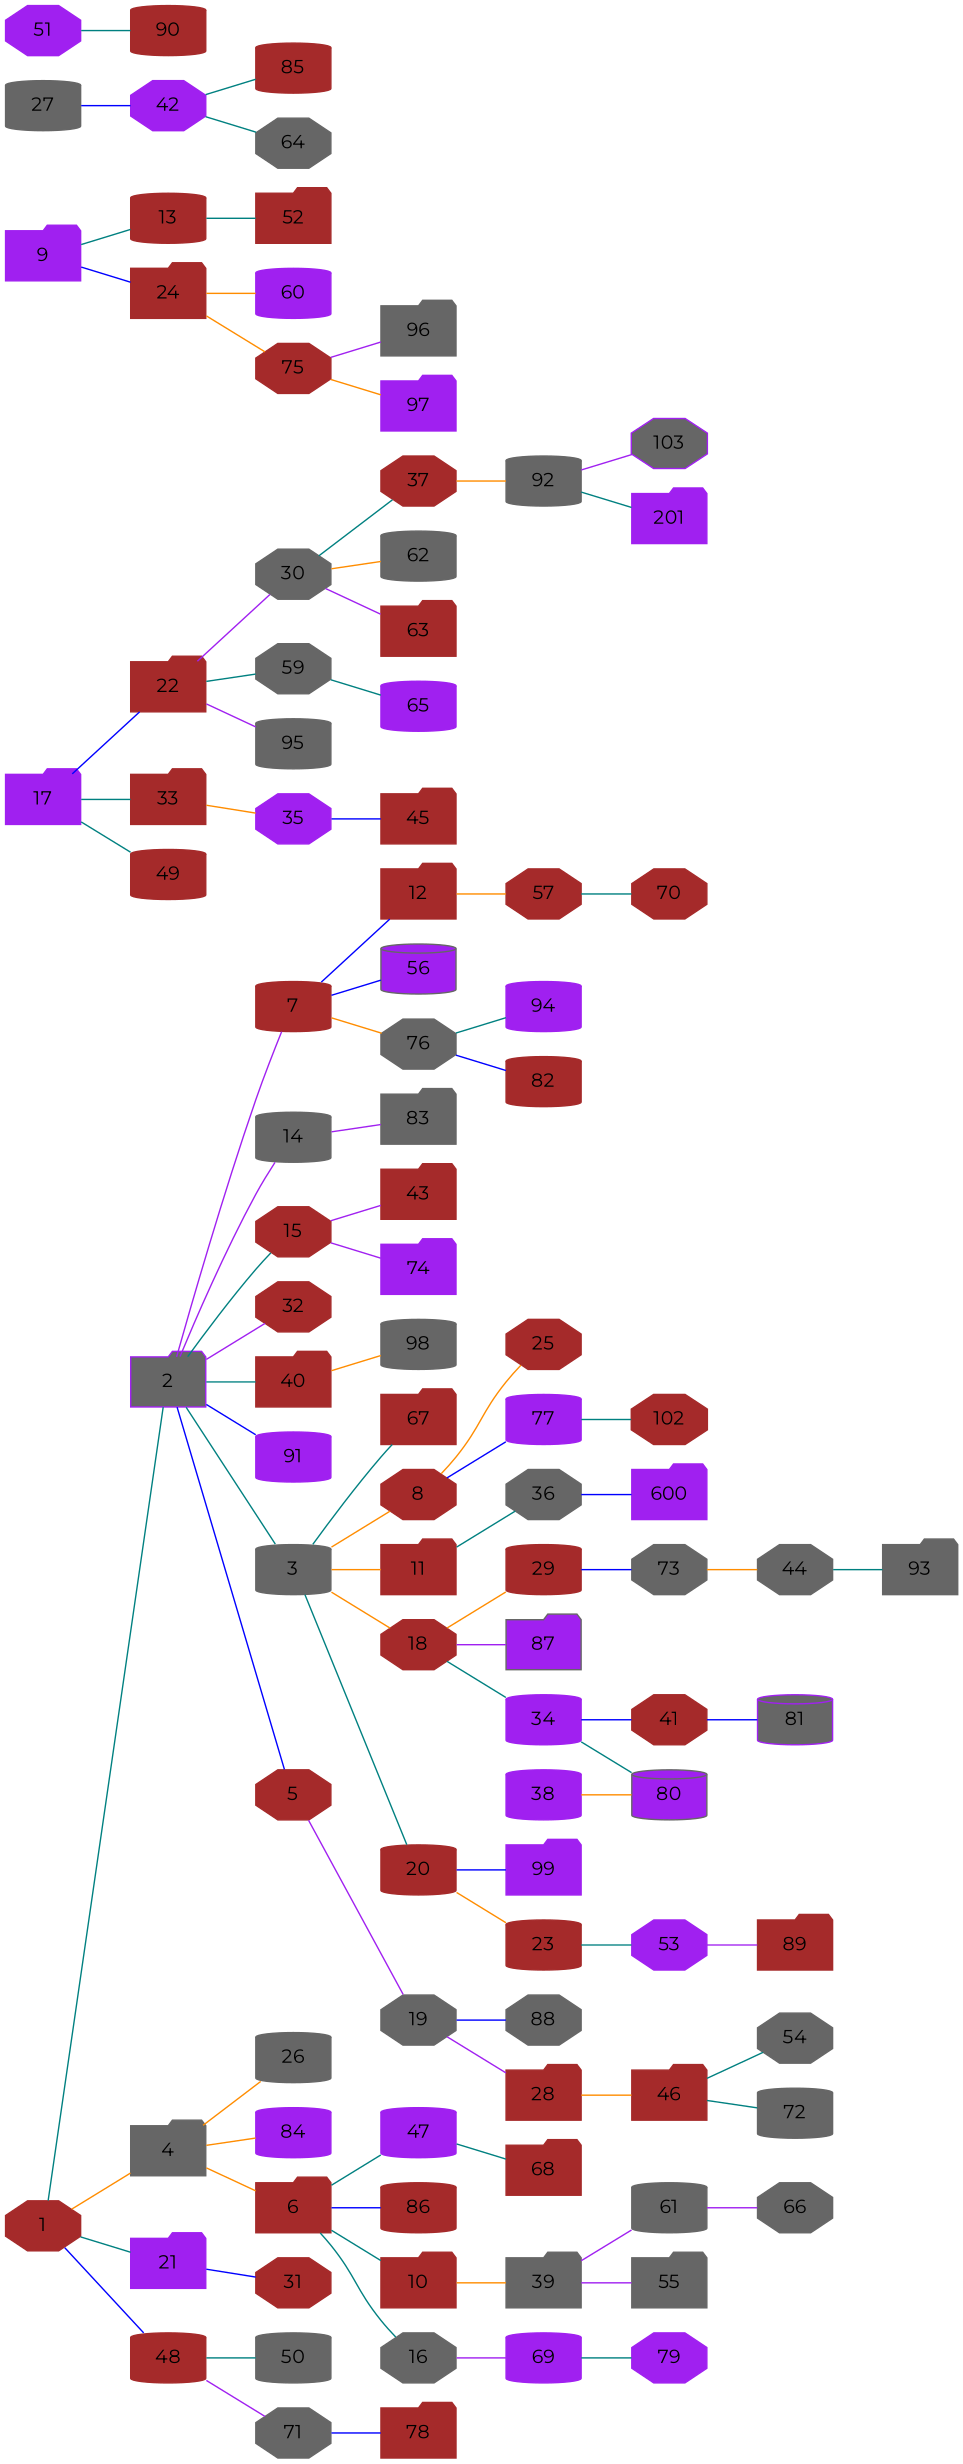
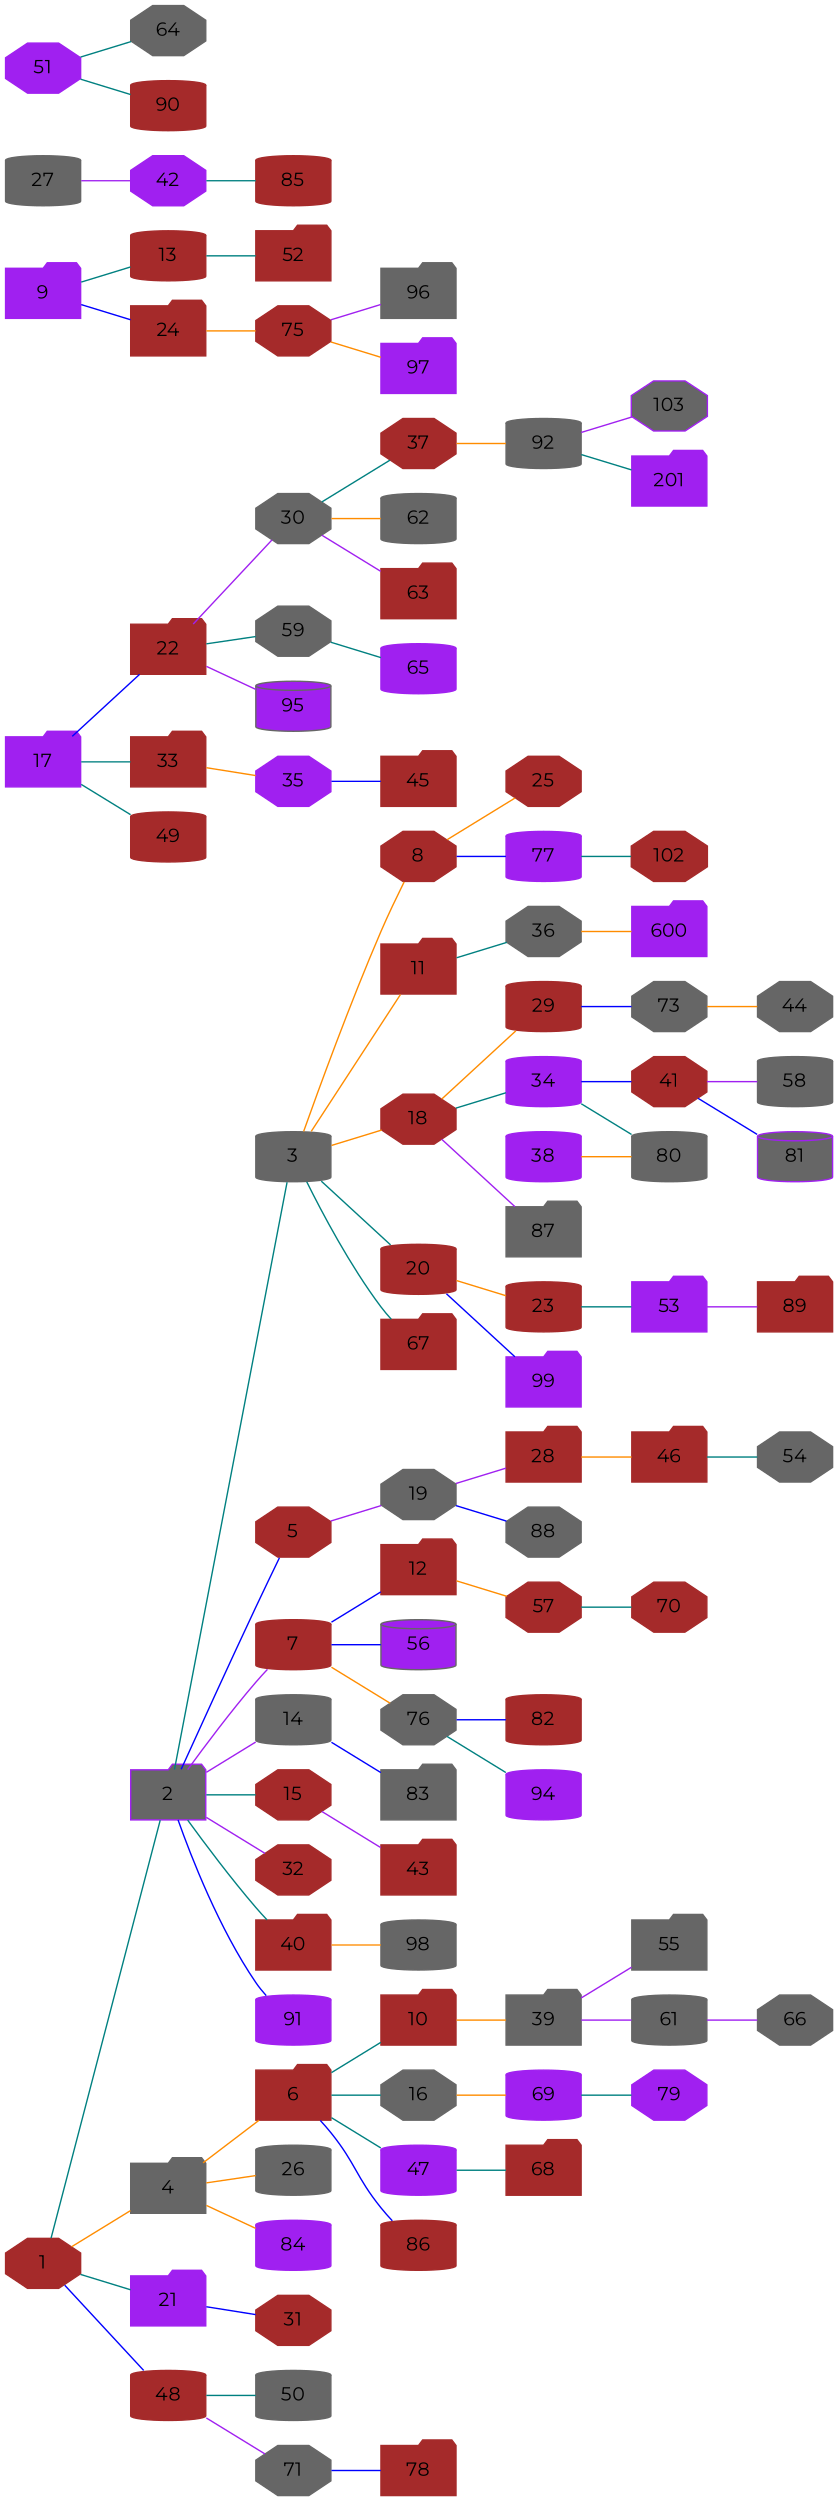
  graph {
    fontname=Montserrat
    rankdir=LR
    node [color=brown fontname=Montserrat shape=cylinder style=filled]
    edge [color=teal fontname=Montserrat]
    1 [shape=octagon]
    2 [color=purple fillcolor=gray40 shape=folder]
    4 [color=gray40 shape=folder]
    21 [color=purple shape=folder]
    48
    3 [color=gray40]
    5 [shape=octagon]
    7
    14 [color=gray40]
    15 [shape=octagon]
    32 [shape=octagon]
    40 [shape=folder]
    91 [color=purple]
    6 [shape=folder]
    26 [color=gray40]
    84 [color=purple]
    31 [shape=octagon]
    50 [color=gray40]
    71 [color=gray40 shape=octagon]
    8 [shape=octagon]
    11 [shape=folder]
    18 [shape=octagon]
    20
    67 [shape=folder]
    19 [color=gray40 shape=octagon]
    12 [shape=folder]
    56 [color=gray40 fillcolor=purple]
    76 [color=gray40 shape=octagon]
    83 [color=gray40 shape=folder]
    43 [shape=folder]
-   74 [color=purple shape=folder]
    17 [color=purple shape=folder]
    22 [shape=folder]
    33 [shape=folder]
    49
    98 [color=gray40]
    25 [shape=octagon]
    77 [color=purple]
    9 [color=purple shape=folder]
    13
    24 [shape=folder]
    36 [color=gray40 shape=octagon]
    29
    34 [color=purple]
-   87 [color=gray40 shape=folder fillcolor=purple]
+   87 [color=gray40 shape=folder]
    23
    99 [color=purple shape=folder]
    10 [shape=folder]
    16 [color=gray40 shape=octagon]
    47 [color=purple]
    86
    28 [shape=folder]
    88 [color=gray40 shape=octagon]
    39 [color=gray40 shape=folder]
    69 [color=purple]
    68 [shape=folder]
    57 [shape=octagon]
    82
    94 [color=purple]
    102 [shape=octagon]
    52 [shape=folder]
-   60 [color=purple]
    75 [shape=octagon]
    55 [color=gray40 shape=folder]
    61 [color=gray40]
    n66 [color=purple label=600 shape=folder]
    70 [shape=octagon]
    79 [color=purple shape=octagon]
    30 [color=gray40 shape=octagon]
    59 [color=gray40 shape=octagon]
-   95 [color=gray40]
+   95 [color=gray40 fillcolor=purple]
    35 [color=purple shape=octagon]
    73 [color=gray40 shape=octagon]
    41 [shape=octagon]
-   80 [color=gray40 fillcolor=purple]
+   80 [color=gray40]
    46 [shape=folder]
-   53 [color=purple shape=octagon]
+   53 [color=purple shape=folder]
    37 [shape=octagon]
    62 [color=gray40]
    63 [shape=folder]
    65 [color=purple]
    89 [shape=folder]
    96 [color=gray40 shape=folder]
    97 [color=purple shape=folder]
    27 [color=gray40]
    42 [color=purple shape=octagon]
    85
    54 [color=gray40 shape=octagon]
-   72 [color=gray40]
    44 [color=gray40 shape=octagon]
    92 [color=gray40]
    45 [shape=folder]
    38 [color=purple]
+   58 [color=gray40]
    81 [color=purple fillcolor=gray40]
-   93 [color=gray40 shape=folder]
    103 [color=purple fillcolor=gray40 shape=octagon]
    n98 [color=purple label=201 shape=folder]
    66 [color=gray40 shape=octagon]
    78 [shape=folder]
    51 [color=purple shape=octagon]
    64 [color=gray40 shape=octagon]
    90
    1 -- 2
    1 -- 4 [color=darkorange]
    1 -- 21
    1 -- 48 [color=blue]
    2 -- 3
    2 -- 5 [color=blue]
    2 -- 7 [color=purple]
    2 -- 14 [color=purple]
    2 -- 15
    2 -- 32 [color=purple]
    2 -- 40
    2 -- 91 [color=blue]
    4 -- 6 [color=darkorange]
    4 -- 26 [color=darkorange]
    4 -- 84 [color=darkorange]
    21 -- 31 [color=blue]
    48 -- 50
    48 -- 71 [color=purple]
    3 -- 8 [color=darkorange]
    3 -- 11 [color=darkorange]
    3 -- 18 [color=darkorange]
    3 -- 20
    3 -- 67
    5 -- 19 [color=purple]
    7 -- 12 [color=blue]
    7 -- 56 [color=blue]
    7 -- 76 [color=darkorange]
-   14 -- 83 [color=purple]
+   14 -- 83 [color=blue]
    15 -- 43 [color=purple]
-   15 -- 74 [color=purple]
    40 -- 98 [color=darkorange]
    6 -- 10
    6 -- 16
    6 -- 47
    6 -- 86 [color=blue]
    71 -- 78 [color=blue]
    8 -- 25 [color=darkorange]
    8 -- 77 [color=blue]
    11 -- 36
    18 -- 29 [color=darkorange]
    18 -- 34
    18 -- 87 [color=purple]
    20 -- 23 [color=darkorange]
    20 -- 99 [color=blue]
    19 -- 28 [color=purple]
    19 -- 88 [color=blue]
    12 -- 57 [color=darkorange]
    76 -- 82 [color=blue]
    76 -- 94
    17 -- 22 [color=blue]
    17 -- 33
    17 -- 49
    22 -- 30 [color=purple]
    22 -- 59
    22 -- 95 [color=purple]
    33 -- 35 [color=darkorange]
    77 -- 102
    9 -- 13
    9 -- 24 [color=blue]
    13 -- 52
-   24 -- 60 [color=darkorange]
    24 -- 75 [color=darkorange]
-   36 -- n66 [color=blue]
+   36 -- n66 [color=darkorange]
    29 -- 73 [color=blue]
    34 -- 41 [color=blue]
    34 -- 80
    23 -- 53
    10 -- 39 [color=darkorange]
-   16 -- 69 [color=purple]
+   16 -- 69 [color=darkorange]
    47 -- 68
    28 -- 46 [color=darkorange]
    39 -- 55 [color=purple]
    39 -- 61 [color=purple]
    69 -- 79
    57 -- 70
    75 -- 96 [color=purple]
    75 -- 97 [color=darkorange]
    61 -- 66 [color=purple]
    30 -- 37
    30 -- 62 [color=darkorange]
    30 -- 63 [color=purple]
    59 -- 65
    35 -- 45 [color=blue]
    73 -- 44 [color=darkorange]
+   41 -- 58 [color=purple]
    41 -- 81 [color=blue]
    46 -- 54
-   46 -- 72
    53 -- 89 [color=purple]
    37 -- 92 [color=darkorange]
-   27 -- 42 [color=blue]
+   27 -- 42 [color=purple]
    42 -- 85
-   44 -- 93
    92 -- 103 [color=purple]
    92 -- n98
    38 -- 80 [color=darkorange]
-   42 -- 64
+   51 -- 64
    51 -- 90
  }
